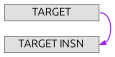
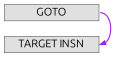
  digraph {
    nodesep=0.2
    rankdir=LR
    fontname=Ubuntu
    node [fillcolor="#E0E0E0" fontname=Ubuntu fontsize=10 margin="0,0.03" penwidth=0.33 shape=rect style=filled]
-   n1 [height=0.2 label=TARGET width=1.2]
+   n1 [height=0.2 label=GOTO width=1.2]
    n2 [height=0.2 label="TARGET INSN" width=1.2]
    subgraph sub_1 {
      ordering=in
      rank=same
      n1
      n2
    }
    n1 -> n2 [arrowsize=0.5 headport=e tailport=e color=purple fontname=Ubuntu]
  }
